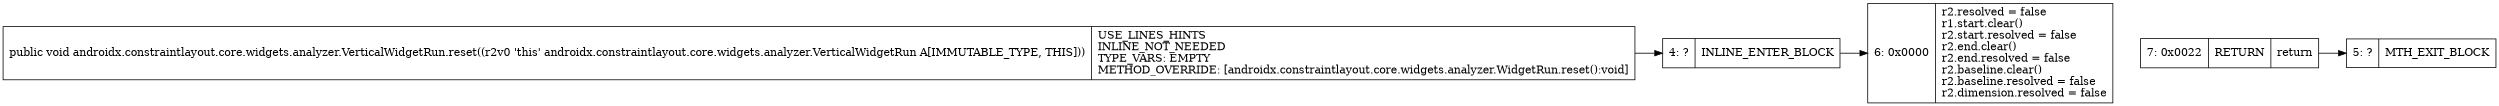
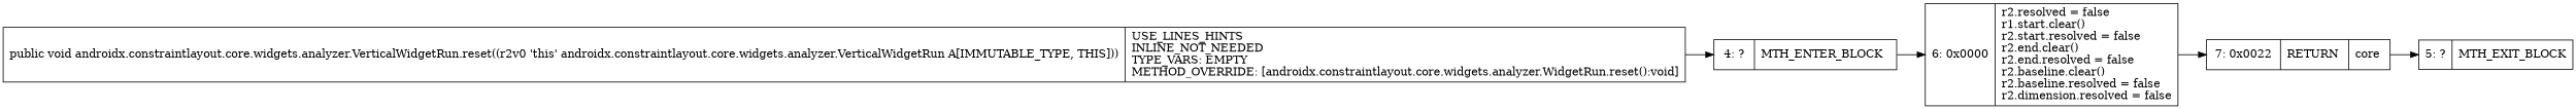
  digraph {
    rankdir=LR
    node [shape=record]
-   n1 [label="{4\:\ ?|INLINE_ENTER_BLOCK\l}"]
+   n1 [label="{4\:\ ?|MTH_ENTER_BLOCK\l}"]
    n2 [label="{6\:\ 0x0000|r2.resolved = false\lr1.start.clear()\lr2.start.resolved = false\lr2.end.clear()\lr2.end.resolved = false\lr2.baseline.clear()\lr2.baseline.resolved = false\lr2.dimension.resolved = false\l}"]
-   n3 [label="{7\:\ 0x0022|RETURN\l|return\l}"]
+   n3 [label="{7\:\ 0x0022|RETURN\l|core\l}"]
    n4 [label="{5\:\ ?|MTH_EXIT_BLOCK\l}"]
    n5 [label="{public void androidx.constraintlayout.core.widgets.analyzer.VerticalWidgetRun.reset((r2v0 'this' androidx.constraintlayout.core.widgets.analyzer.VerticalWidgetRun A[IMMUTABLE_TYPE, THIS]))  | USE_LINES_HINTS\lINLINE_NOT_NEEDED\lTYPE_VARS: EMPTY\lMETHOD_OVERRIDE: [androidx.constraintlayout.core.widgets.analyzer.WidgetRun.reset():void]\l}"]
    n1 -> n2
+   n2 -> n3
    n3 -> n4
    n5 -> n1
  }
